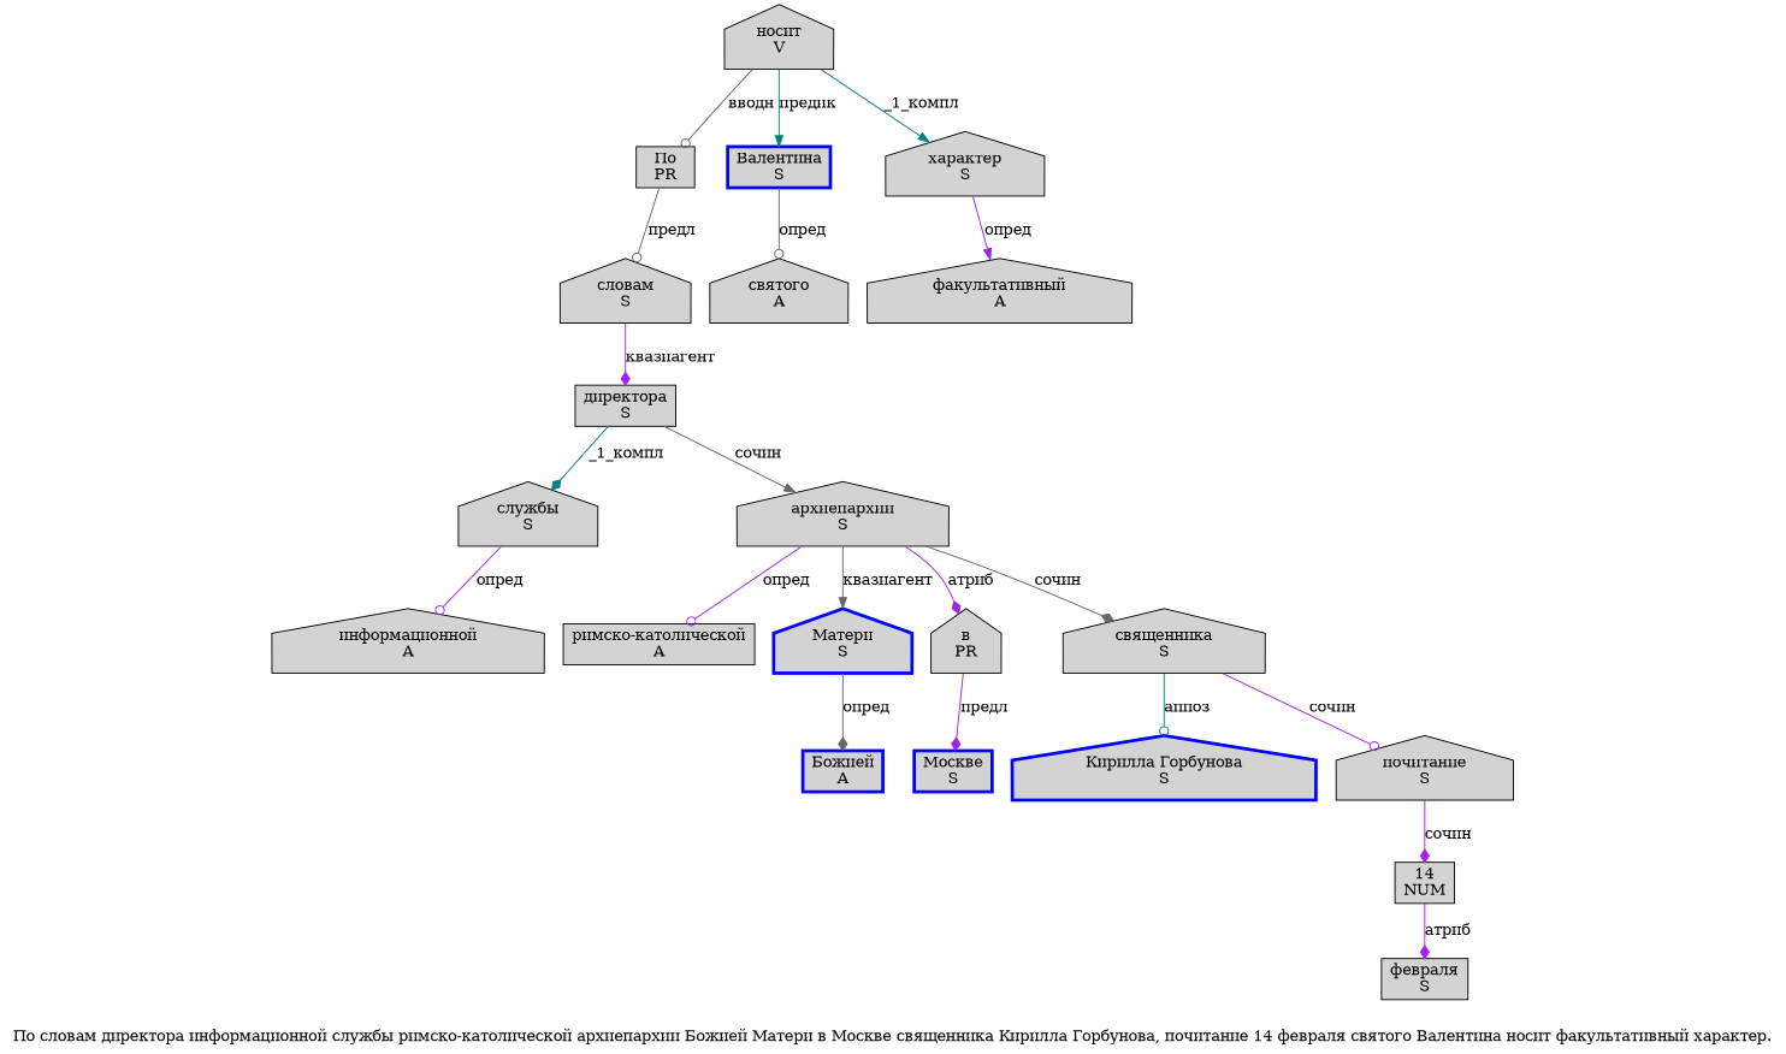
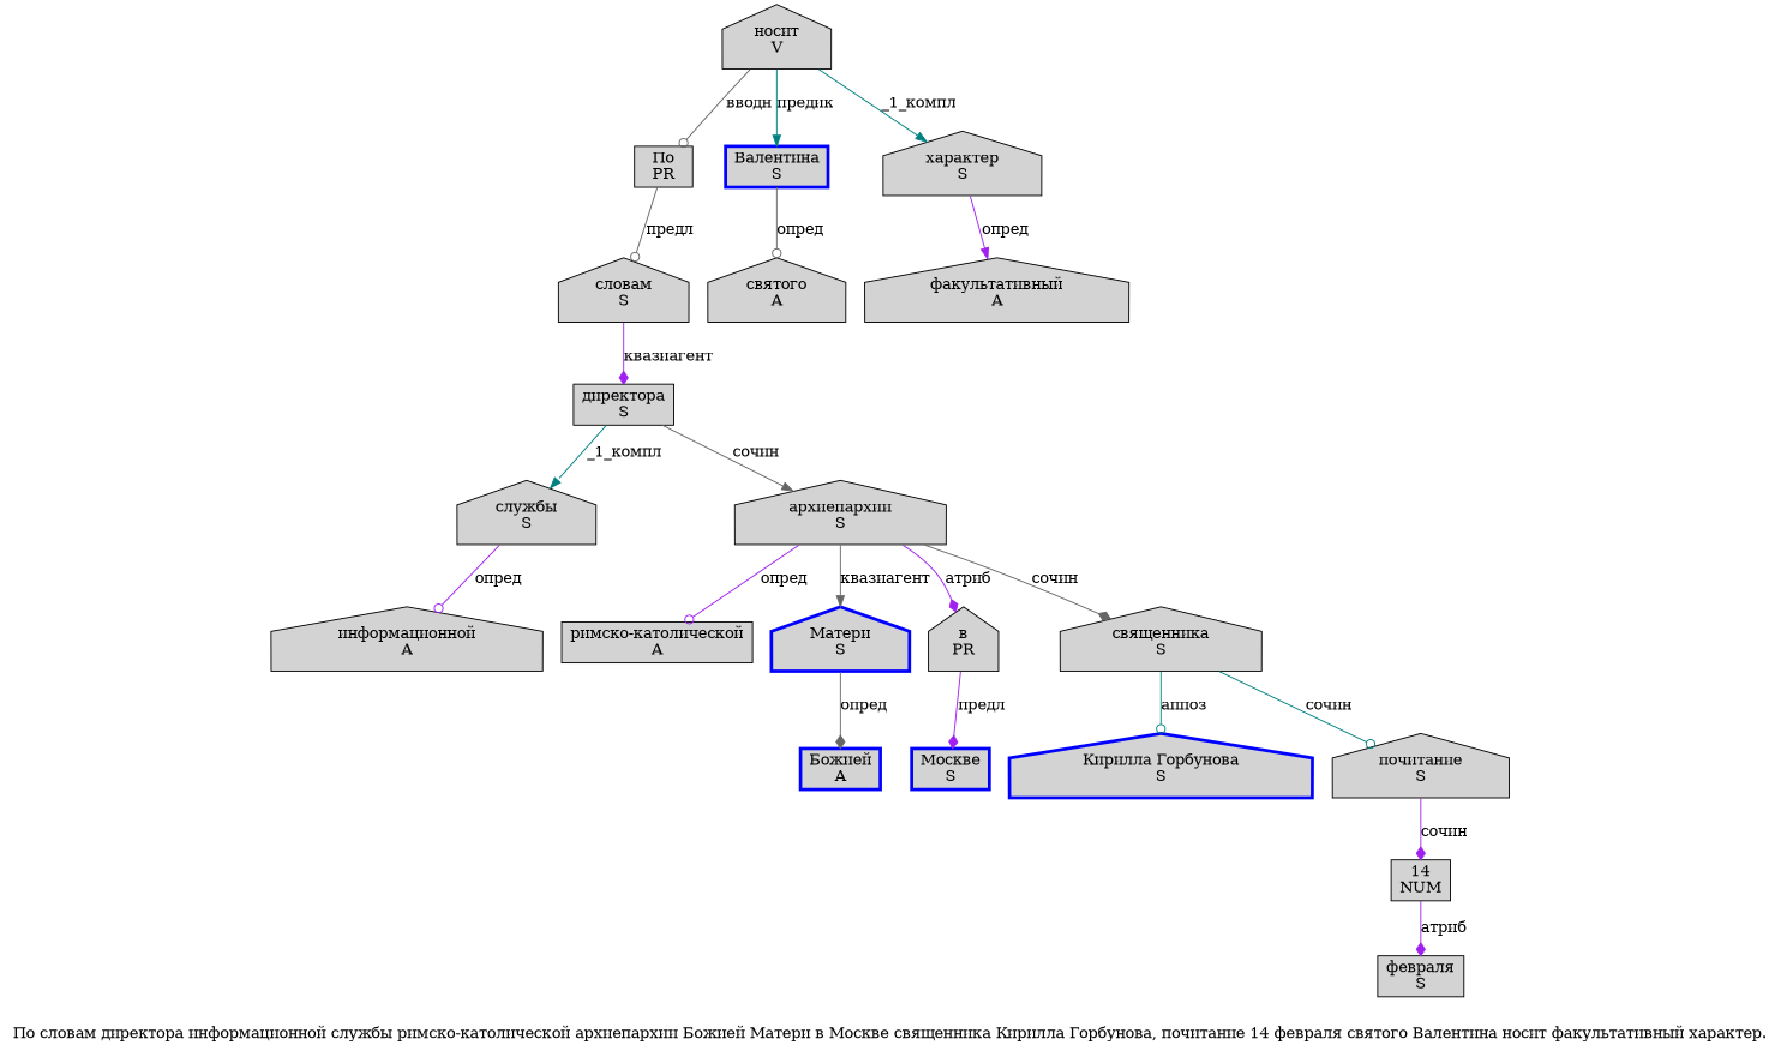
  digraph {
    label="По словам директора информационной службы римско-католической архиепархии Божией Матери в Москве священника Кирилла Горбунова, почитание 14 февраля святого Валентина носит факультативный характер."
    node [fillcolor=lightgray penwidth=1 shape=house style=filled]
    edge [arrowhead=diamond color=purple]
    n1 [label="По\nPR" shape=box]
    n2 [label="словам\nS"]
    n3 [label="директора\nS" shape=box]
    n4 [label="службы\nS"]
    n5 [label="архиепархии\nS"]
    n6 [label="информационной\nA"]
    n7 [label="римско-католической\nA" shape=box]
    n8 [color=blue label="Матери\nS" penwidth=3]
    n9 [label="в\nPR"]
    n10 [label="священника\nS"]
    n11 [color=blue label="Божией\nA" penwidth=3 shape=box]
    n12 [color=blue label="Москве\nS" penwidth=3 shape=box]
    n13 [color=blue label="Кирилла Горбунова\nS" penwidth=3]
    n14 [label="почитание\nS"]
    n15 [label="14\nNUM" shape=box]
    n16 [label="февраля\nS" shape=box]
    n17 [label="святого\nA"]
    n18 [color=blue label="Валентина\nS" penwidth=3 shape=box]
    n19 [label="носит\nV"]
    n20 [label="характер\nS"]
    n21 [label="факультативный\nA"]
    n1 -> n2 [arrowhead=odot color=gray40 label="предл"]
    n2 -> n3 [label="квазиагент"]
-   n3 -> n4 [color=teal label="_1_компл"]
+   n3 -> n4 [arrowhead=normal color=teal label="_1_компл"]
    n3 -> n5 [arrowhead=normal color=gray40 label="сочин"]
    n4 -> n6 [arrowhead=odot label="опред"]
    n5 -> n7 [arrowhead=odot label="опред"]
    n5 -> n8 [arrowhead=normal color=gray40 label="квазиагент"]
    n5 -> n9 [label="атриб"]
    n5 -> n10 [color=gray40 label="сочин"]
    n8 -> n11 [color=gray40 label="опред"]
    n9 -> n12 [label="предл"]
    n10 -> n13 [arrowhead=odot color=teal label="аппоз"]
-   n10 -> n14 [arrowhead=odot label="сочин"]
+   n10 -> n14 [arrowhead=odot color=teal label="сочин"]
    n14 -> n15 [label="сочин"]
    n15 -> n16 [label="атриб"]
    n18 -> n17 [arrowhead=odot color=gray40 label="опред"]
    n19 -> n1 [arrowhead=odot color=gray40 label="вводн"]
    n19 -> n18 [arrowhead=normal color=teal label="предик"]
    n19 -> n20 [arrowhead=normal color=teal label="_1_компл"]
    n20 -> n21 [arrowhead=normal label="опред"]
  }
